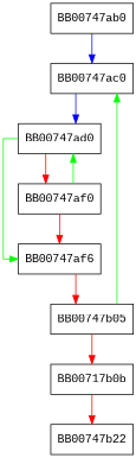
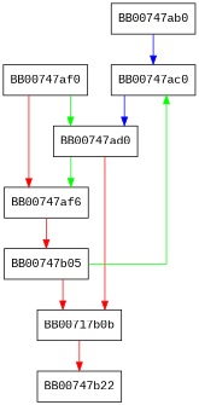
  digraph {
    fontname="Liberation Mono"
    splines=ortho
    node [fontname="Liberation Mono" shape=box]
    edge [color=red fontname="Liberation Mono"]
    BB00747ab0
    BB00747ac0
    BB00747ad0
    BB00747af6
    BB00747af0
    BB00747b05
    n7 [label=BB00717b0b]
    BB00747b22
    BB00747ab0 -> BB00747ac0 [color=blue]
    BB00747ac0 -> BB00747ad0 [color=blue]
    BB00747ad0 -> BB00747af6 [color=green]
-   BB00747ad0 -> BB00747af0
+   BB00747ad0 -> n7
    BB00747af6 -> BB00747b05
    BB00747af0 -> BB00747ad0 [color=green]
    BB00747af0 -> BB00747af6
    BB00747b05 -> BB00747ac0 [color=green]
    BB00747b05 -> n7
    n7 -> BB00747b22
  }
